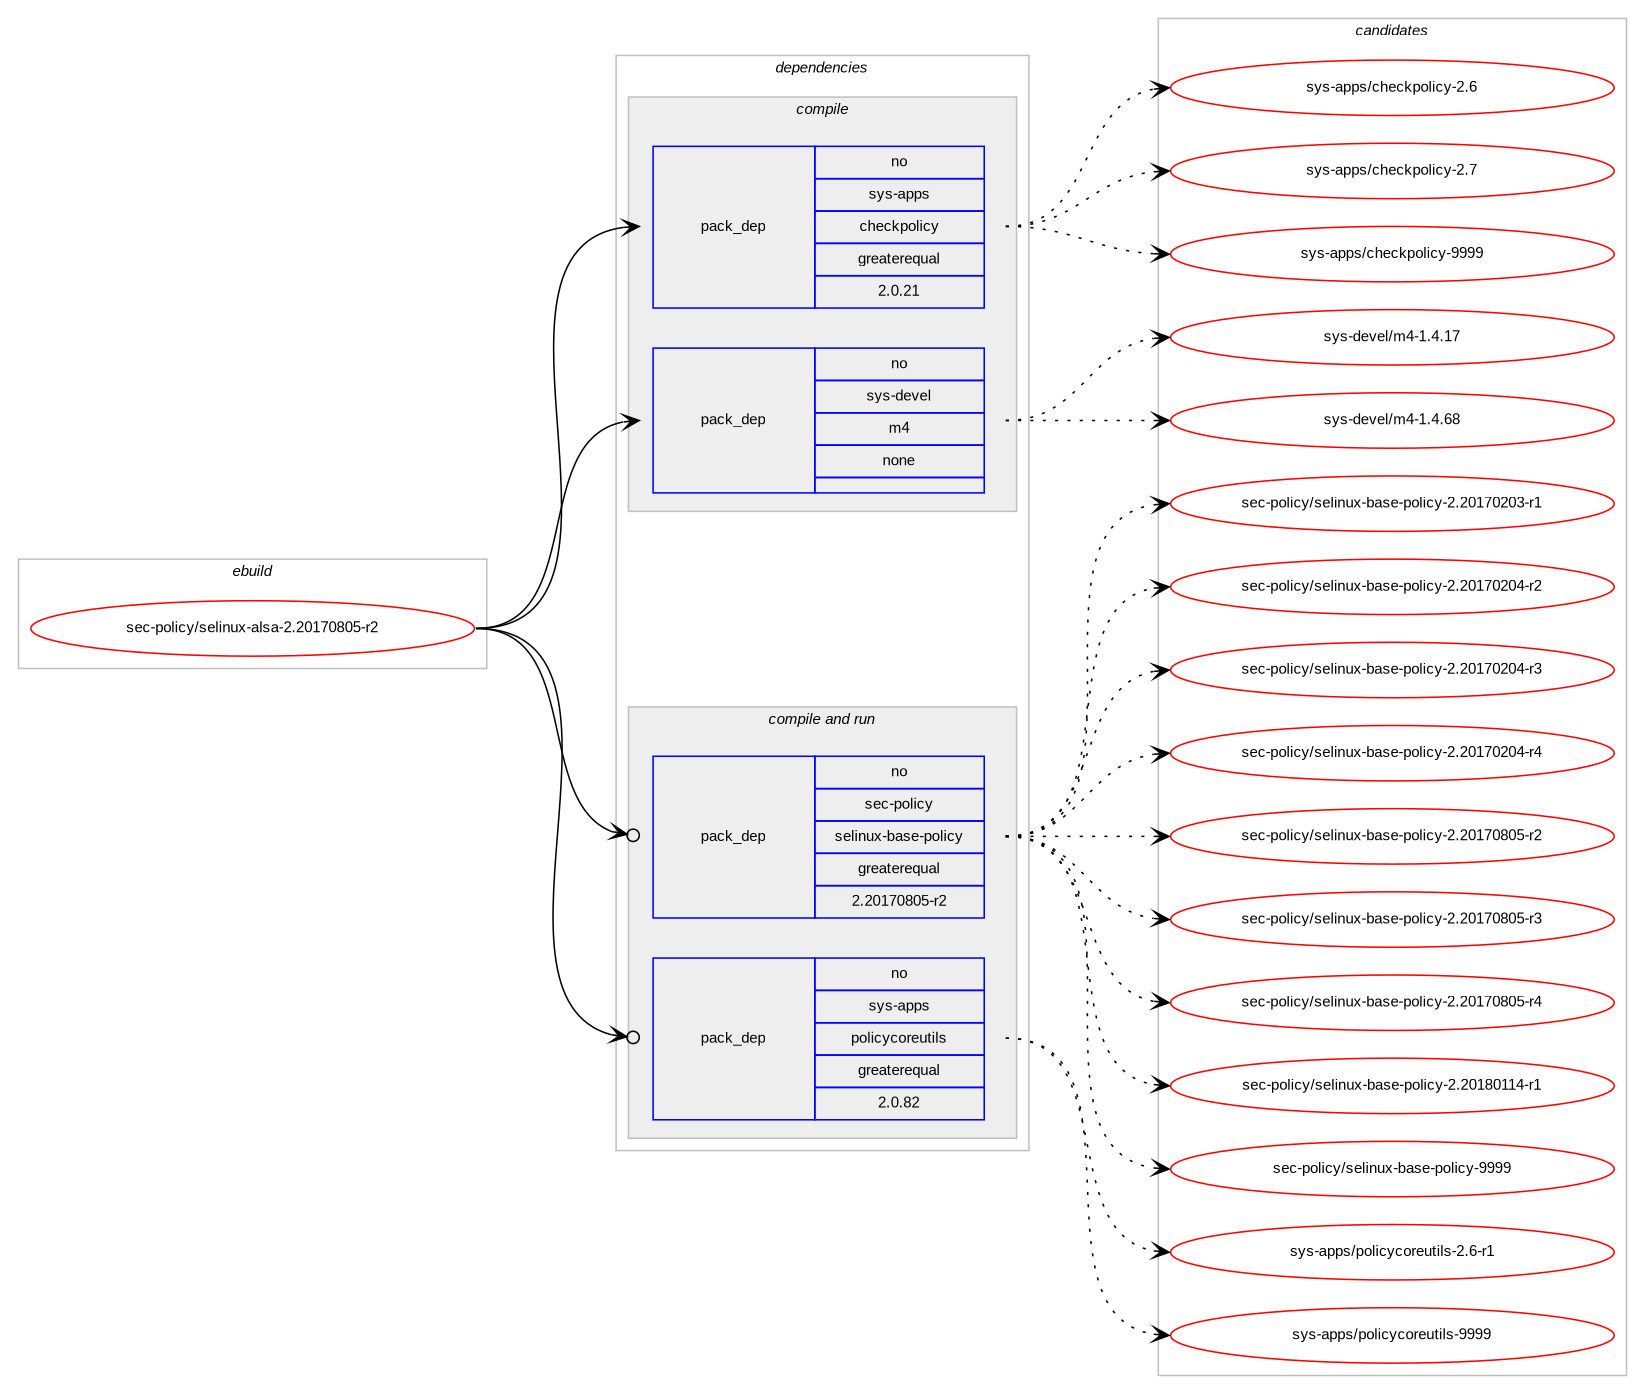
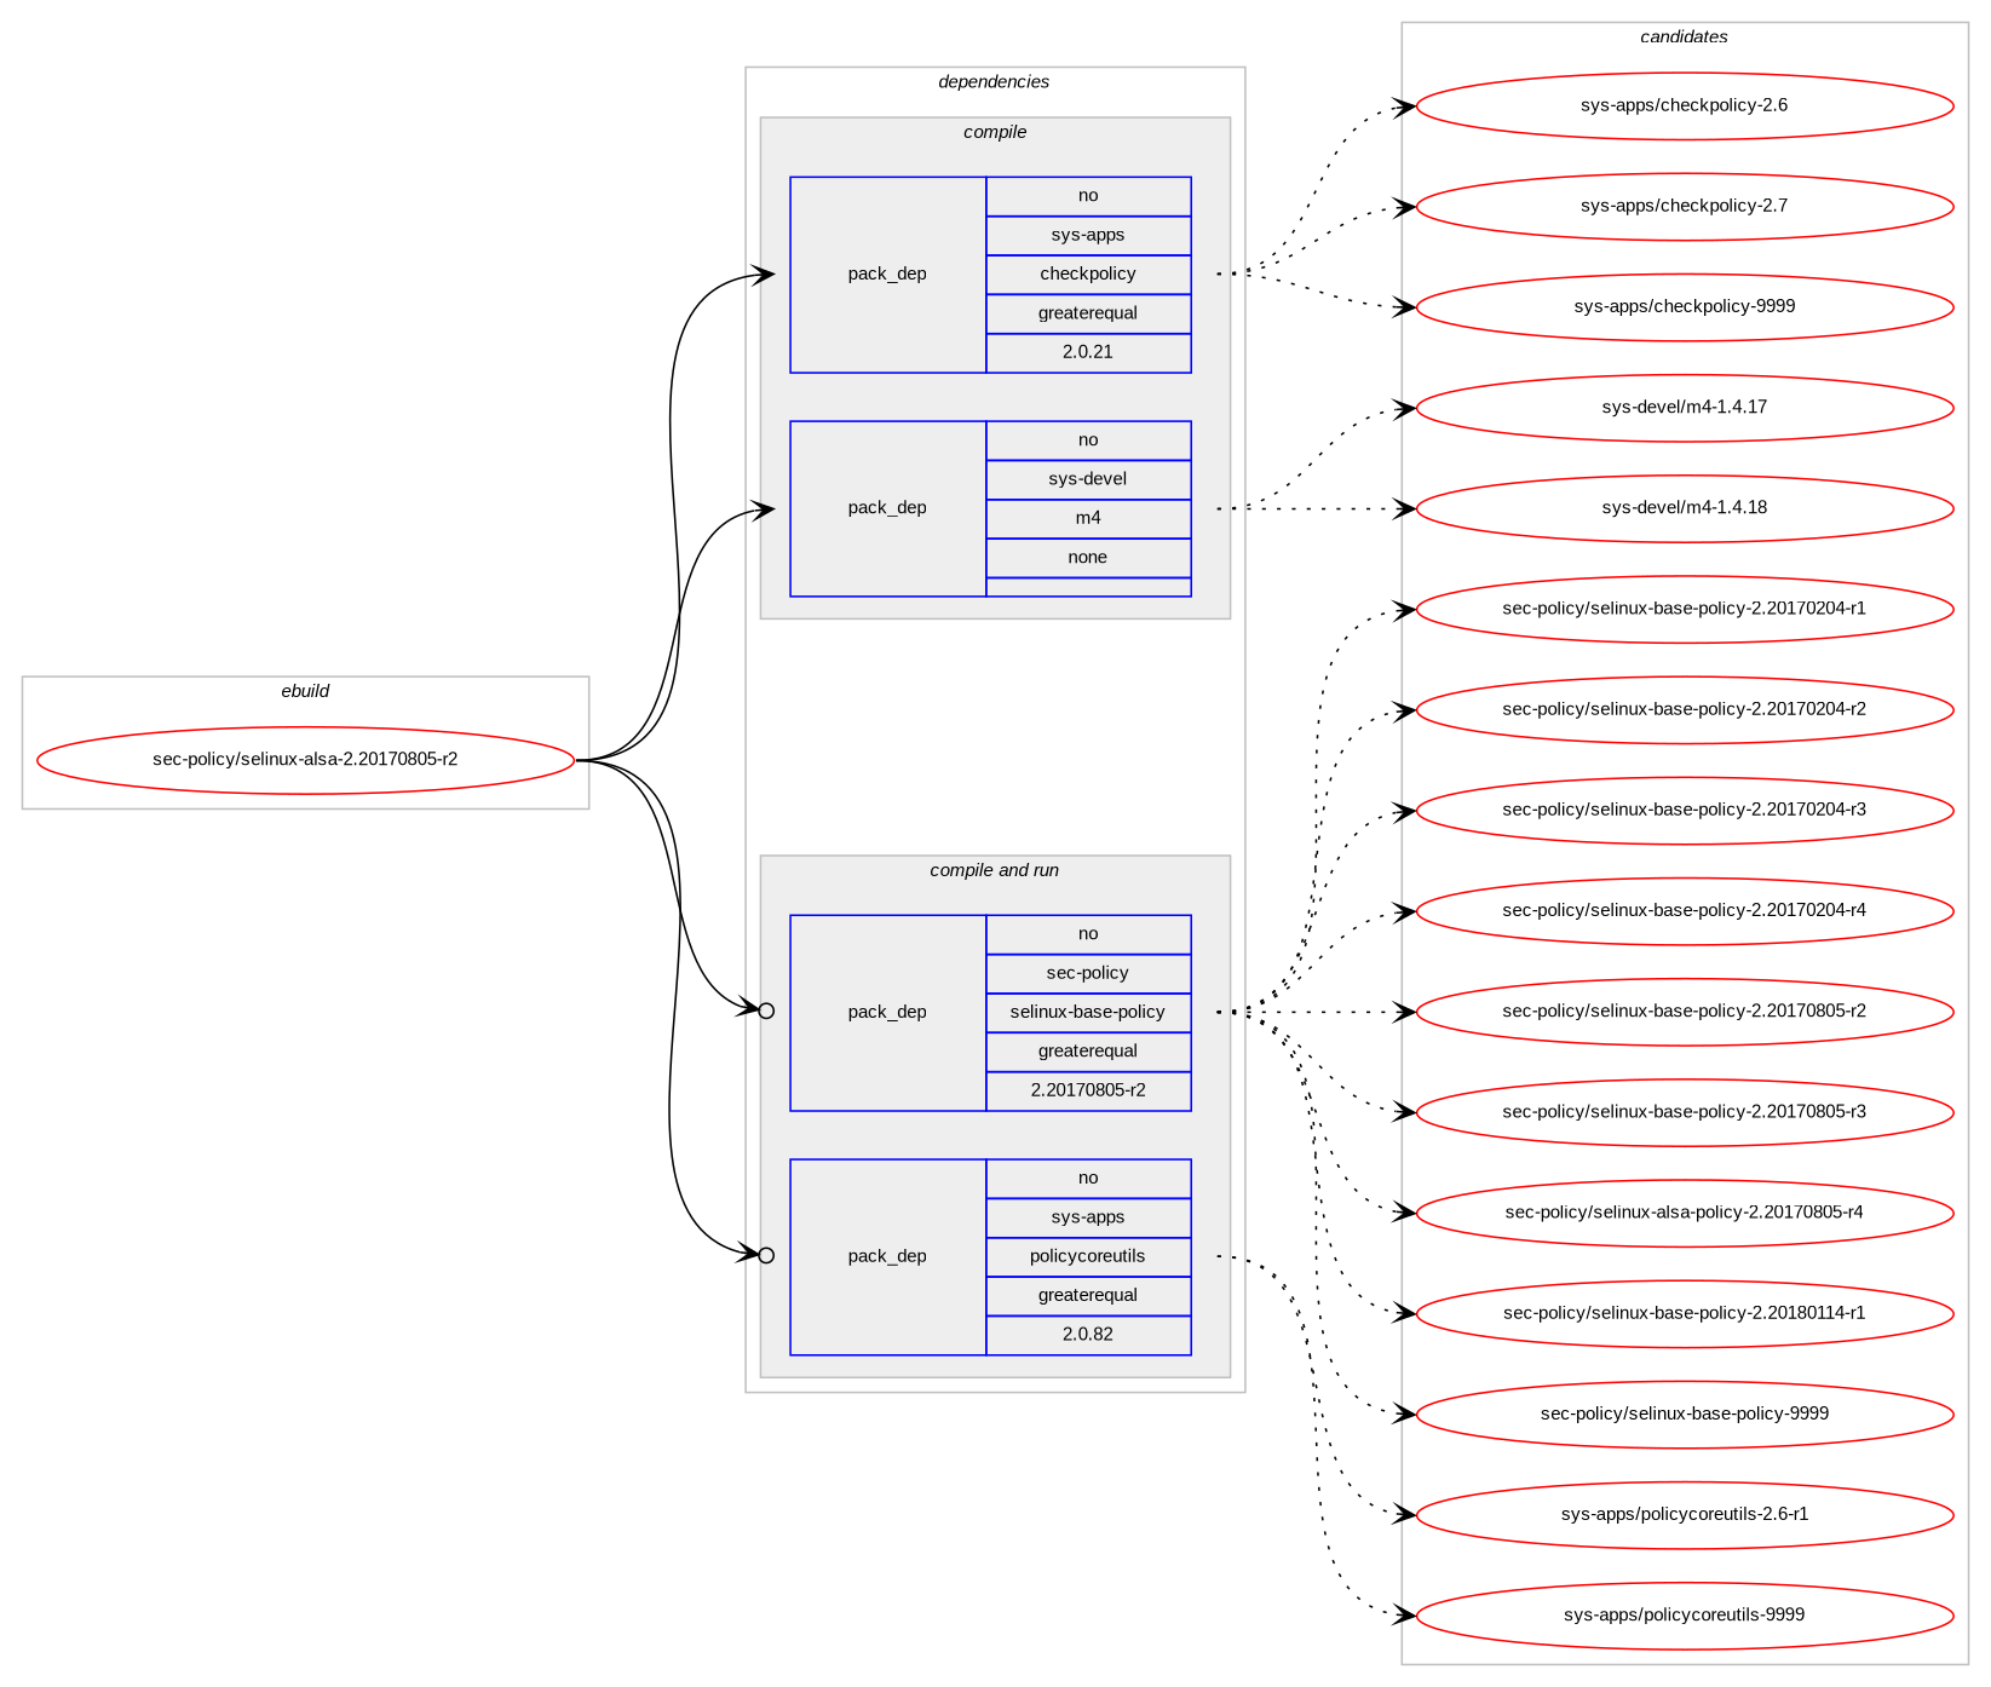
  digraph {
    compound=true
    concentrate=true
    fontname="Liberation Sans"
    fontsize=10
    newrank=true
    rankdir=LR
    ranksep=1.5
    node [color=red fontname="Liberation Sans" fontsize=10]
    edge [arrowhead=vee fontname="Liberation Sans" headport=w style=dotted tailport=e weight=100]
    n1 [label="sec-policy/selinux-alsa-2.20170805-r2" width=4]
    n2 [color=blue label=<<TABLE BORDER="0" CELLBORDER="1" CELLSPACING="0" CELLPADDING="4" WIDTH="220"><TR><TD ROWSPAN="6" CELLPADDING="30">pack_dep</TD></TR><TR><TD WIDTH="110">no</TD></TR><TR><TD>sys-apps</TD></TR><TR><TD>checkpolicy</TD></TR><TR><TD>greaterequal</TD></TR><TR><TD>2.0.21</TD></TR></TABLE>> shape=none]
    n3 [color=blue label=<<TABLE BORDER="0" CELLBORDER="1" CELLSPACING="0" CELLPADDING="4" WIDTH="220"><TR><TD ROWSPAN="6" CELLPADDING="30">pack_dep</TD></TR><TR><TD WIDTH="110">no</TD></TR><TR><TD>sys-devel</TD></TR><TR><TD>m4</TD></TR><TR><TD>none</TD></TR><TR><TD></TD></TR></TABLE>> shape=none]
    n4 [color=blue label=<<TABLE BORDER="0" CELLBORDER="1" CELLSPACING="0" CELLPADDING="4" WIDTH="220"><TR><TD ROWSPAN="6" CELLPADDING="30">pack_dep</TD></TR><TR><TD WIDTH="110">no</TD></TR><TR><TD>sec-policy</TD></TR><TR><TD>selinux-base-policy</TD></TR><TR><TD>greaterequal</TD></TR><TR><TD>2.20170805-r2</TD></TR></TABLE>> shape=none]
    n5 [color=blue label=<<TABLE BORDER="0" CELLBORDER="1" CELLSPACING="0" CELLPADDING="4" WIDTH="220"><TR><TD ROWSPAN="6" CELLPADDING="30">pack_dep</TD></TR><TR><TD WIDTH="110">no</TD></TR><TR><TD>sys-apps</TD></TR><TR><TD>policycoreutils</TD></TR><TR><TD>greaterequal</TD></TR><TR><TD>2.0.82</TD></TR></TABLE>> shape=none]
    n6 [label="sys-apps/checkpolicy-2.6" width=4]
    n7 [label="sys-apps/checkpolicy-2.7" width=4]
    n8 [label="sys-apps/checkpolicy-9999" width=4]
    n9 [label="sys-devel/m4-1.4.17" width=4]
-   n10 [label="sys-devel/m4-1.4.68" width=4]
-   n11 [label="sec-policy/selinux-base-policy-2.20170203-r1" width=4]
+   n10 [label="sys-devel/m4-1.4.18" width=4]
+   n11 [label="sec-policy/selinux-base-policy-2.20170204-r1" width=4]
    n12 [label="sec-policy/selinux-base-policy-2.20170204-r2" width=4]
    n13 [label="sec-policy/selinux-base-policy-2.20170204-r3" width=4]
    n14 [label="sec-policy/selinux-base-policy-2.20170204-r4" width=4]
    n15 [label="sec-policy/selinux-base-policy-2.20170805-r2" width=4]
    n16 [label="sec-policy/selinux-base-policy-2.20170805-r3" width=4]
-   n17 [label="sec-policy/selinux-base-policy-2.20170805-r4" width=4]
+   n17 [label="sec-policy/selinux-alsa-policy-2.20170805-r4" width=4]
    n18 [label="sec-policy/selinux-base-policy-2.20180114-r1" width=4]
    n19 [label="sec-policy/selinux-base-policy-9999" width=4]
    n20 [label="sys-apps/policycoreutils-2.6-r1" width=4]
    n21 [label="sys-apps/policycoreutils-9999" width=4]
    subgraph cluster_1 {
      color=gray
      label=<<i>ebuild</i>>
      rank=same
      n1
    }
    subgraph cluster_2 {
      color=gray
      label=<<i>dependencies</i>>
      subgraph cluster_3 {
        color=gray
        fillcolor="#eeeeee"
        label=<<i>compile</i>>
        style=filled
        subgraph sub_4 {
          color=gray
          fillcolor="#eeeeee"
          label=<<i>compile</i>>
          style=filled
          n2
        }
        subgraph sub_5 {
          color=gray
          fillcolor="#eeeeee"
          label=<<i>compile</i>>
          style=filled
          n3
        }
      }
      subgraph cluster_6 {
        color=gray
        fillcolor="#eeeeee"
        label=<<i>compile and run</i>>
        style=filled
        subgraph sub_7 {
          color=gray
          fillcolor="#eeeeee"
          label=<<i>compile and run</i>>
          style=filled
          n4
        }
        subgraph sub_8 {
          color=gray
          fillcolor="#eeeeee"
          label=<<i>compile and run</i>>
          style=filled
          n5
        }
      }
      subgraph cluster_9 {
        color=gray
        fillcolor="#eeeeee"
        label=<<i>run</i>>
        style=filled
      }
    }
    subgraph cluster_10 {
      color=gray
      label=<<i>candidates</i>>
      rank=same
      subgraph sub_11 {
        color=black
        label=<<i>candidates</i>>
        nodesep=1
        rank=same
        n6
        n7
        n8
      }
      subgraph sub_12 {
        color=black
        label=<<i>candidates</i>>
        nodesep=1
        rank=same
        n9
        n10
      }
      subgraph sub_13 {
        color=black
        label=<<i>candidates</i>>
        nodesep=1
        rank=same
        n11
        n12
        n13
        n14
        n15
        n16
        n17
        n18
        n19
      }
      subgraph sub_14 {
        color=black
        label=<<i>candidates</i>>
        nodesep=1
        rank=same
        n20
        n21
      }
    }
    n1 -> n2 [style=solid weight=20]
    n1 -> n3 [style=solid weight=20]
    n1 -> n4 [arrowhead=odotvee style=solid weight=20]
    n1 -> n5 [arrowhead=odotvee style=solid weight=20]
    n2 -> n6
    n2 -> n7
    n2 -> n8
    n3 -> n9
    n3 -> n10
    n4 -> n11
    n4 -> n12
    n4 -> n13
    n4 -> n14
    n4 -> n15
    n4 -> n16
    n4 -> n17
    n4 -> n18
    n4 -> n19
    n5 -> n20
    n5 -> n21
  }
